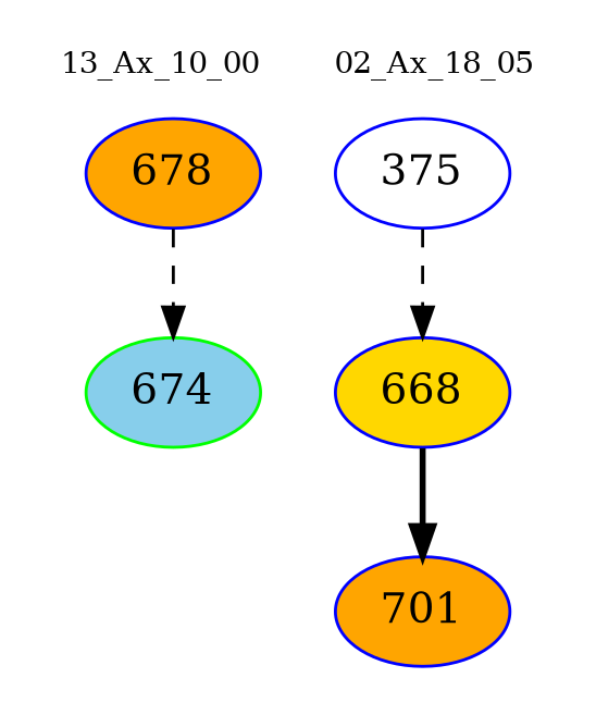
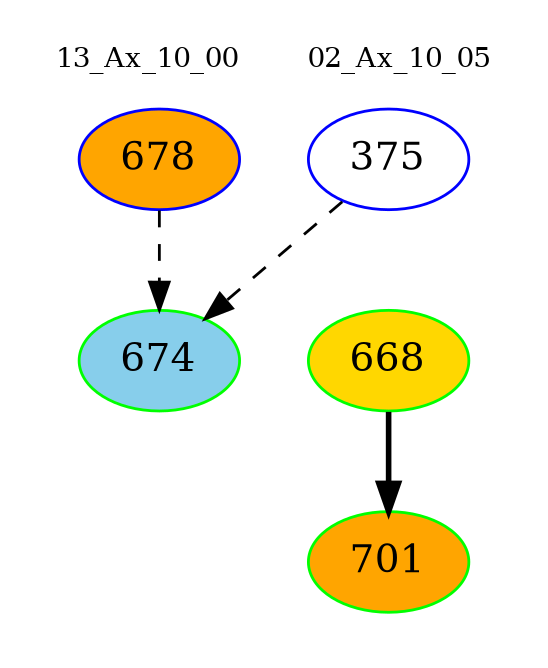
  digraph {
    node [color=blue fillcolor=orange style=filled]
    edge [color=black style=dashed]
    n1 [label=678]
    n2 [color=green fillcolor=skyblue label=674]
    n3 [fillcolor=white label=375]
-   n4 [fillcolor=gold label=668]
-   n5 [label=701]
+   n4 [color=green fillcolor=gold label=668]
+   n5 [color=green label=701]
    subgraph cluster_1 {
      color=white
      fontsize=10
      label="13_Ax_10_00"
      n1
      n2
    }
    subgraph cluster_2 {
      color=white
      fontsize=10
-     label="02_Ax_18_05"
+     label="02_Ax_10_05"
      n3
      n4
      n5
    }
    n1 -> n2
-   n3 -> n4
+   n3 -> n2
    n4 -> n5 [style=bold]
  }
